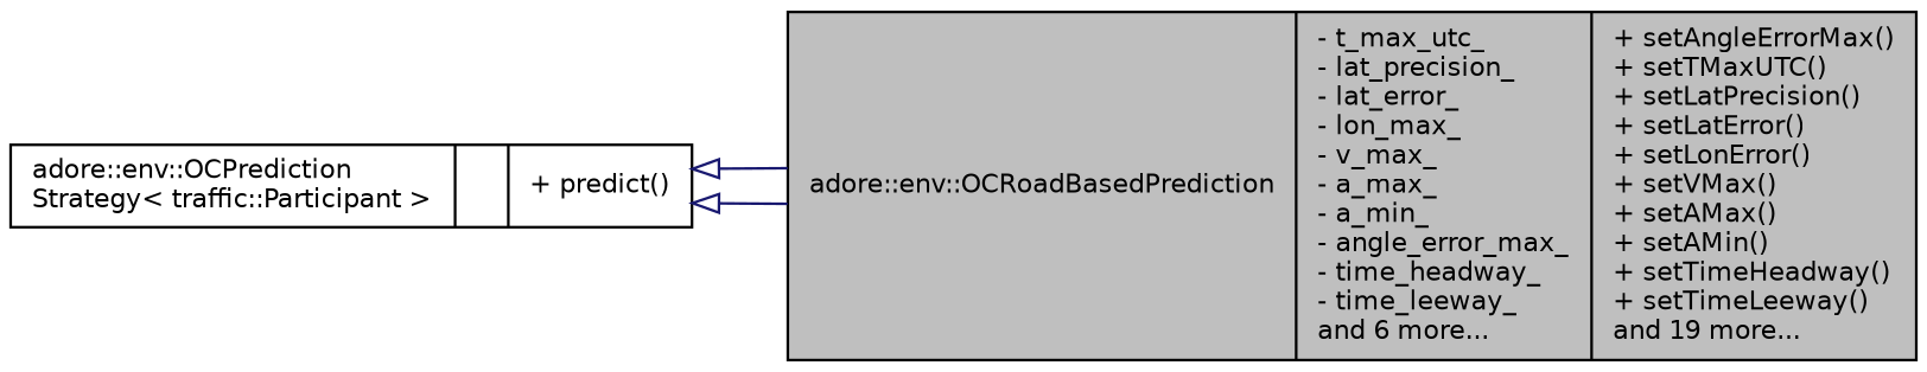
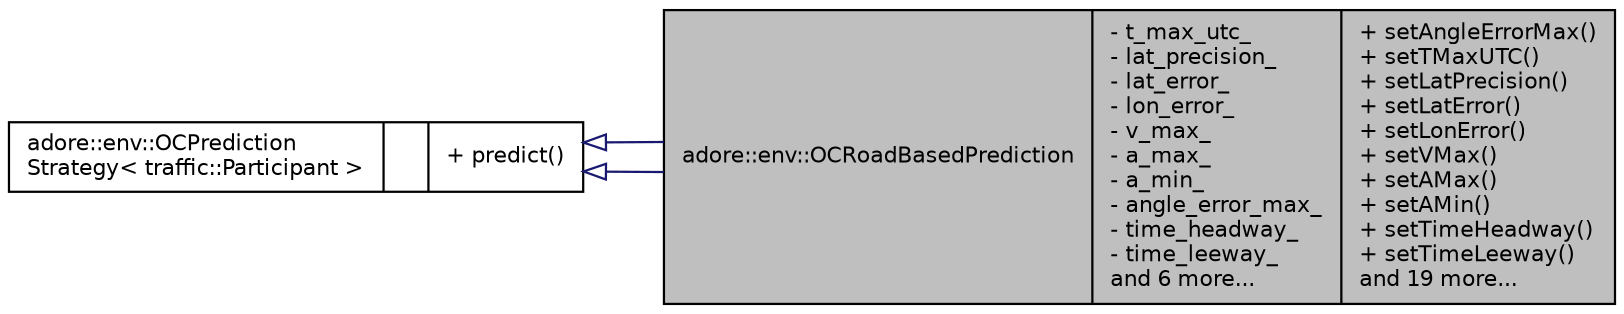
  digraph {
    rankdir=LR
    node [color=black fontname=Helvetica fontsize=10 shape=record style=filled]
    edge [arrowtail=onormal color=midnightblue dir=back fontname=Helvetica fontsize=10 labelfontname=Helvetica labelfontsize=10 style=solid]
-   n1 [fillcolor=grey75 fontcolor=black height=0.2 label="{adore::env::OCRoadBasedPrediction\n|- t_max_utc_\l- lat_precision_\l- lat_error_\l- lon_max_\l- v_max_\l- a_max_\l- a_min_\l- angle_error_max_\l- time_headway_\l- time_leeway_\land 6 more...\l|+ setAngleErrorMax()\l+ setTMaxUTC()\l+ setLatPrecision()\l+ setLatError()\l+ setLonError()\l+ setVMax()\l+ setAMax()\l+ setAMin()\l+ setTimeHeadway()\l+ setTimeLeeway()\land 19 more...\l}" width=0.4]
+   n1 [fillcolor=grey75 fontcolor=black height=0.2 label="{adore::env::OCRoadBasedPrediction\n|- t_max_utc_\l- lat_precision_\l- lat_error_\l- lon_error_\l- v_max_\l- a_max_\l- a_min_\l- angle_error_max_\l- time_headway_\l- time_leeway_\land 6 more...\l|+ setAngleErrorMax()\l+ setTMaxUTC()\l+ setLatPrecision()\l+ setLatError()\l+ setLonError()\l+ setVMax()\l+ setAMax()\l+ setAMin()\l+ setTimeHeadway()\l+ setTimeLeeway()\land 19 more...\l}" width=0.4]
    n2 [fillcolor=white height=0.2 label="{adore::env::OCPrediction\lStrategy\< traffic::Participant \>\n||+ predict()\l}" width=0.4]
    n2 -> n1
    n2 -> n1
  }
